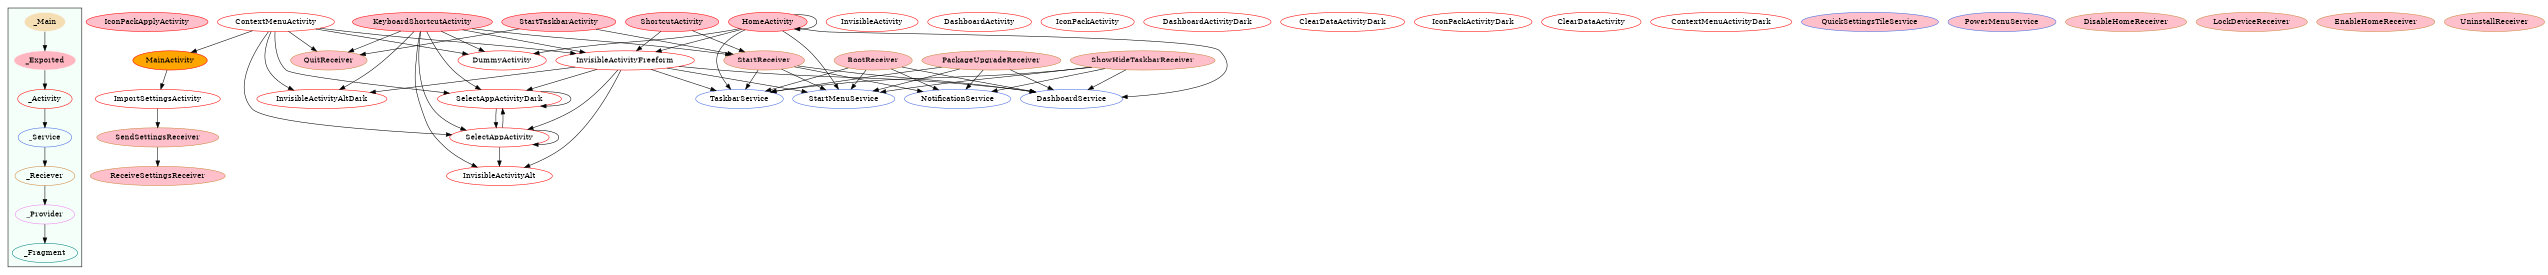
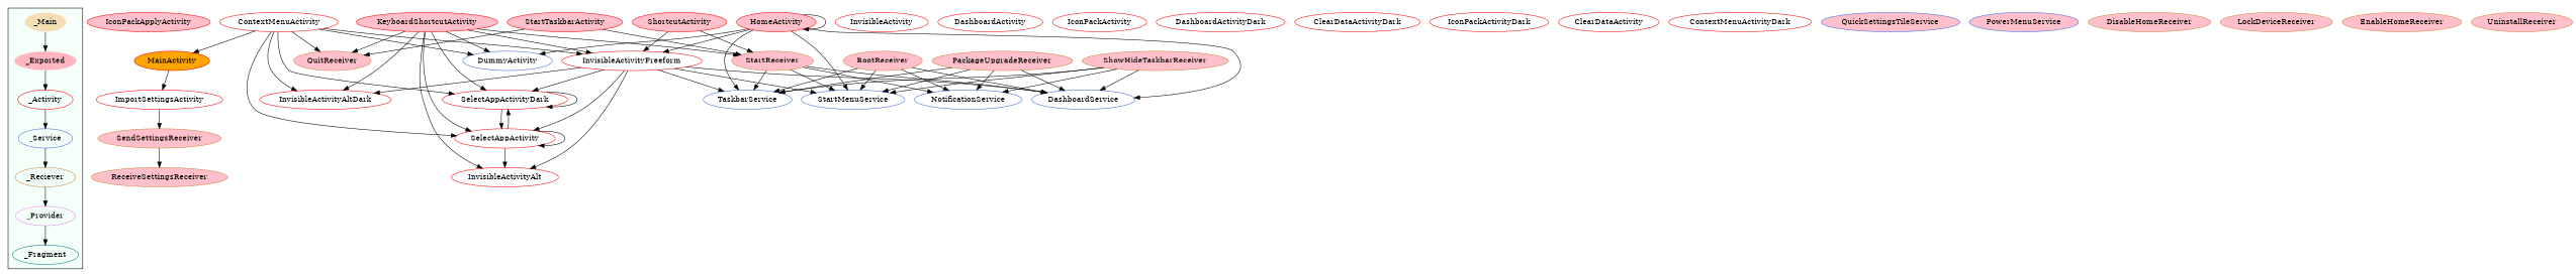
  digraph {
    node [color=red]
    _Activity
    _Service [color=royalblue]
    _Reciever [color=peru]
    _Provider [color=violet]
    _Fragment [color=teal]
    _Main [color=mintcream fillcolor=wheat style=filled]
    _Exported [color=mintcream fillcolor=lightpink style=filled]
    IconPackApplyActivity [fillcolor=pink style=filled]
    SelectAppActivityDark
    SelectAppActivity
    InvisibleActivityAlt
    ContextMenuActivity
    MainActivity [fillcolor=orange style=filled]
    InvisibleActivityFreeform
-   DummyActivity
+   DummyActivity [color=royalblue]
    InvisibleActivityAltDark
    QuitReceiver [color=peru fillcolor=pink style=filled]
    ImportSettingsActivity
    TaskbarService [color=royalblue]
    DashboardService [color=royalblue]
    StartMenuService [color=royalblue]
    SendSettingsReceiver [color=peru fillcolor=pink style=filled]
    InvisibleActivity
    StartTaskbarActivity [fillcolor=pink style=filled]
    StartReceiver [color=peru fillcolor=pink style=filled]
    NotificationService [color=royalblue]
    DashboardActivity
    IconPackActivity
    DashboardActivityDark
    KeyboardShortcutActivity [fillcolor=pink style=filled]
    ClearDataActivityDark
    IconPackActivityDark
    ClearDataActivity
    ShortcutActivity [fillcolor=pink style=filled]
    ContextMenuActivityDark
    HomeActivity [fillcolor=pink style=filled]
    ReceiveSettingsReceiver [color=peru fillcolor=pink style=filled]
    QuickSettingsTileService [color=royalblue fillcolor=pink style=filled]
    PowerMenuService [color=royalblue fillcolor=pink style=filled]
    DisableHomeReceiver [color=peru fillcolor=pink style=filled]
    PackageUpgradeReceiver [color=peru fillcolor=pink style=filled]
    LockDeviceReceiver [color=peru fillcolor=pink style=filled]
    EnableHomeReceiver [color=peru fillcolor=pink style=filled]
    ShowHideTaskbarReceiver [color=peru fillcolor=pink style=filled]
    BootReceiver [color=peru fillcolor=pink style=filled]
    UninstallReceiver [color=peru fillcolor=pink style=filled]
    subgraph cluster_1 {
      bgcolor=mintcream
      _Activity
      _Service
      _Reciever
      _Provider
      _Fragment
      _Main
      _Exported
    }
    _Activity -> _Service
    _Service -> _Reciever
    _Reciever -> _Provider
    _Provider -> _Fragment
    _Main -> _Exported
    _Exported -> _Activity
    SelectAppActivityDark -> SelectAppActivityDark
    SelectAppActivityDark -> SelectAppActivity
    SelectAppActivity -> SelectAppActivityDark
    SelectAppActivity -> SelectAppActivity
    SelectAppActivity -> InvisibleActivityAlt
    ContextMenuActivity -> SelectAppActivityDark
    ContextMenuActivity -> SelectAppActivity
    ContextMenuActivity -> MainActivity
    ContextMenuActivity -> InvisibleActivityFreeform
    ContextMenuActivity -> DummyActivity
    ContextMenuActivity -> InvisibleActivityAltDark
    ContextMenuActivity -> QuitReceiver
    MainActivity -> ImportSettingsActivity
    InvisibleActivityFreeform -> SelectAppActivityDark
    InvisibleActivityFreeform -> SelectAppActivity
    InvisibleActivityFreeform -> InvisibleActivityAlt
    InvisibleActivityFreeform -> InvisibleActivityAltDark
    InvisibleActivityFreeform -> TaskbarService
    InvisibleActivityFreeform -> DashboardService
    InvisibleActivityFreeform -> StartMenuService
    ImportSettingsActivity -> SendSettingsReceiver
    SendSettingsReceiver -> ReceiveSettingsReceiver
    StartTaskbarActivity -> QuitReceiver
    StartTaskbarActivity -> StartReceiver
    StartReceiver -> TaskbarService
    StartReceiver -> DashboardService
    StartReceiver -> StartMenuService
    StartReceiver -> NotificationService
    KeyboardShortcutActivity -> SelectAppActivityDark
    KeyboardShortcutActivity -> SelectAppActivity
    KeyboardShortcutActivity -> InvisibleActivityAlt
    KeyboardShortcutActivity -> InvisibleActivityFreeform
    KeyboardShortcutActivity -> DummyActivity
    KeyboardShortcutActivity -> InvisibleActivityAltDark
    KeyboardShortcutActivity -> QuitReceiver
    KeyboardShortcutActivity -> StartReceiver
    ShortcutActivity -> InvisibleActivityFreeform
    ShortcutActivity -> StartReceiver
    HomeActivity -> InvisibleActivityFreeform
    HomeActivity -> DummyActivity
    HomeActivity -> TaskbarService
    HomeActivity -> DashboardService
    HomeActivity -> StartMenuService
    HomeActivity -> HomeActivity
    PackageUpgradeReceiver -> TaskbarService
    PackageUpgradeReceiver -> DashboardService
    PackageUpgradeReceiver -> StartMenuService
    PackageUpgradeReceiver -> NotificationService
    ShowHideTaskbarReceiver -> TaskbarService
    ShowHideTaskbarReceiver -> DashboardService
    ShowHideTaskbarReceiver -> StartMenuService
    ShowHideTaskbarReceiver -> NotificationService
    BootReceiver -> TaskbarService
    BootReceiver -> DashboardService
    BootReceiver -> StartMenuService
    BootReceiver -> NotificationService
  }
